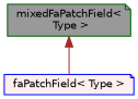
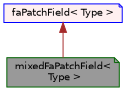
  digraph {
    node [fontname=Helvetica fontsize=10 shape=note style=filled]
    n1 [color=darkgreen fillcolor=grey60 fontcolor=black height=0.2 label="mixedFaPatchField\<\l Type \>" width=0.4]
    n2 [color=blue fillcolor="#FFF0F0" height=0.2 label="faPatchField\< Type \>" width=0.4]
-   n1 -> n2 [color=brown dir=back fontname=Helvetica fontsize=10 labelfontname=Helvetica labelfontsize=10 style=solid]
+   n2 -> n1 [color=brown dir=back fontname=Helvetica fontsize=10 labelfontname=Helvetica labelfontsize=10 style=solid]
  }
